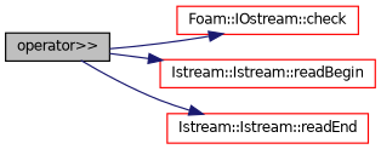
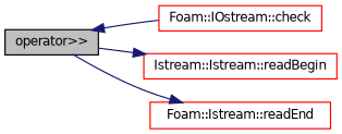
  digraph {
    rankdir=LR
    node [color=red fontname=Helvetica fontsize=10 shape=record]
    edge [color=midnightblue fontname=Helvetica fontsize=10 labelfontname=Helvetica labelfontsize=10 style=solid]
    n1 [color=black fillcolor=grey75 fontcolor=black height=0.2 label="operator\>\>" style=filled width=0.4]
    n2 [height=0.2 label="Foam::IOstream::check" width=0.4]
    n3 [height=0.2 label="Istream::Istream::readBegin" width=0.4]
-   n4 [height=0.2 label="Istream::Istream::readEnd" width=0.4]
-   n1 -> n2
+   n4 [height=0.2 label="Foam::Istream::readEnd" width=0.4]
+   n2 -> n1
    n1 -> n3
    n1 -> n4
  }
